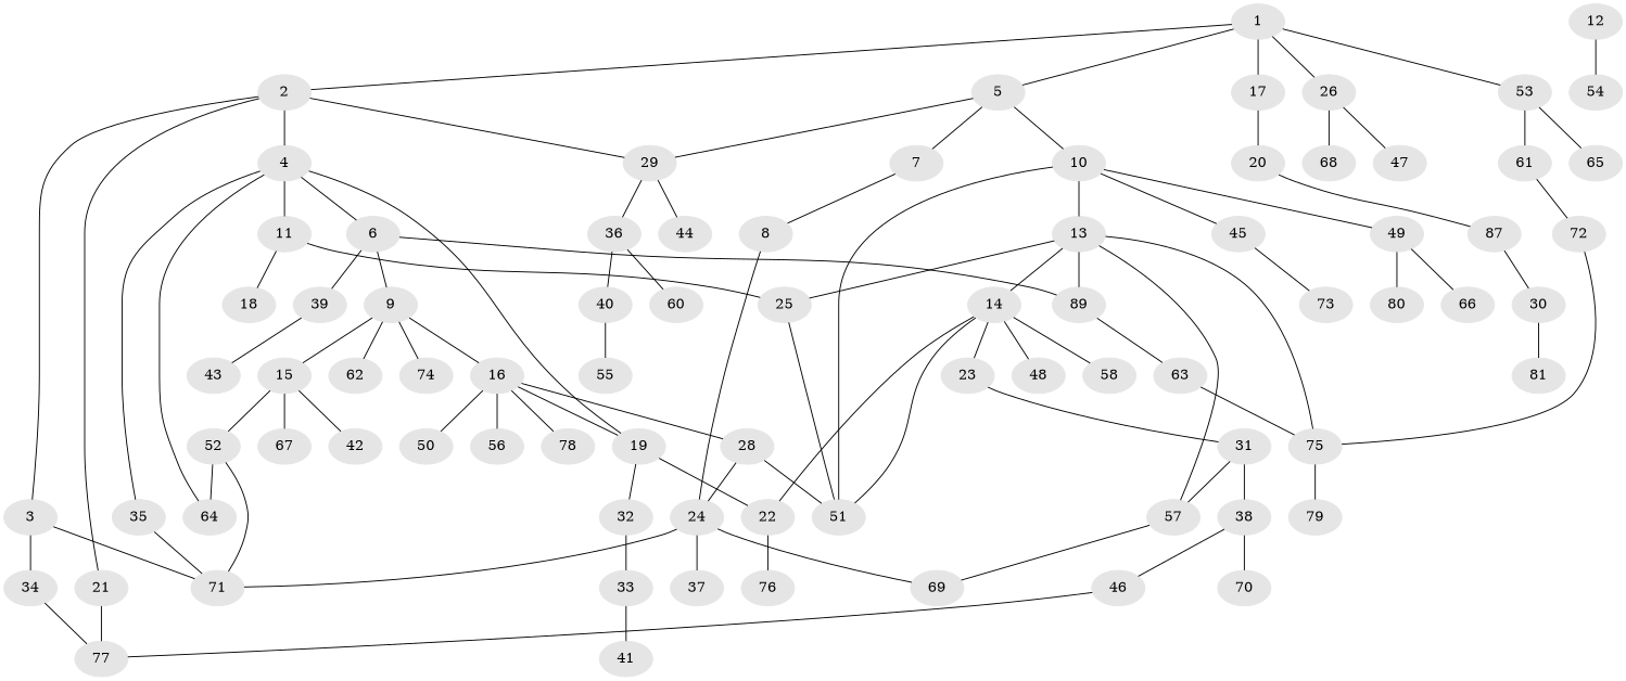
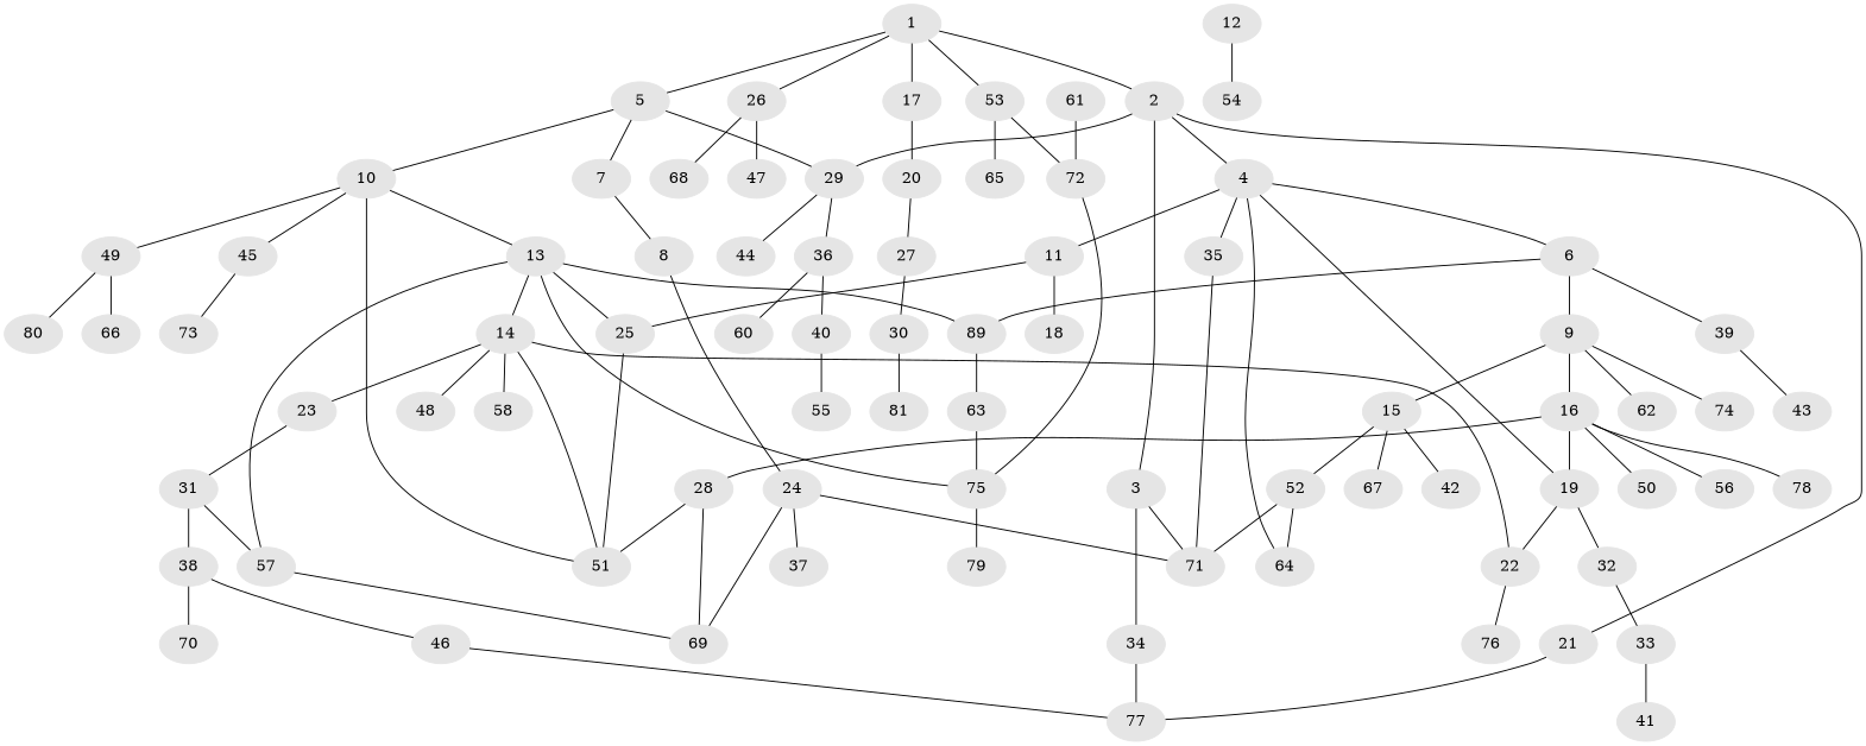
  graph {
    node [color=gray90 style=filled]
    1
    2
    5
    17
    26
    53
    3
    4
    21
    29
    7
    10
    20
    47
    68
    65
    72
    34
    71
    6
    11
    19
    35
    64
    77
    36
    44
    9
    39
    n30 [label=89]
    18
    25
    22
    32
    8
    13
    45
    49
    51
    12
    54
    15
    16
    62
    74
    43
    63
    24
    37
    69
    42
    52
    67
    28
    50
    56
    78
    14
    57
    75
    73
    66
    80
    23
    48
    58
    79
    76
    31
-   27 [label=87]
+   27
    33
    30
    38
    81
    40
    60
    46
    70
    41
    55
    61
    1 -- 2
    1 -- 5
    1 -- 17
    1 -- 26
    1 -- 53
    2 -- 3
    2 -- 4
    2 -- 21
    2 -- 29
    5 -- 29
    5 -- 7
    5 -- 10
    17 -- 20
    26 -- 47
    26 -- 68
    53 -- 65
-   53 -- 61
+   53 -- 72
    3 -- 34
    3 -- 71
    4 -- 6
    4 -- 11
    4 -- 19
    4 -- 35
    4 -- 64
    21 -- 77
    29 -- 36
    29 -- 44
    7 -- 8
    10 -- 13
    10 -- 45
    10 -- 49
    10 -- 51
    20 -- 27
    72 -- 75
    34 -- 77
    6 -- 9
    6 -- 39
    6 -- n30
    11 -- 18
    11 -- 25
    19 -- 22
    19 -- 32
    35 -- 71
    36 -- 40
    36 -- 60
    9 -- 15
    9 -- 16
    9 -- 62
    9 -- 74
    39 -- 43
    n30 -- 63
    25 -- 51
    22 -- 76
    32 -- 33
    8 -- 24
    13 -- n30
    13 -- 25
    13 -- 14
    13 -- 57
    13 -- 75
    45 -- 73
    49 -- 66
    49 -- 80
    12 -- 54
    15 -- 42
    15 -- 52
    15 -- 67
    16 -- 19
    16 -- 28
    16 -- 50
    16 -- 56
    16 -- 78
    63 -- 75
    24 -- 71
    24 -- 37
    24 -- 69
    52 -- 71
    52 -- 64
    28 -- 51
-   28 -- 24
+   28 -- 69
    14 -- 22
    14 -- 51
    14 -- 23
    14 -- 48
    14 -- 58
    57 -- 69
    75 -- 79
    23 -- 31
    31 -- 57
    31 -- 38
    27 -- 30
    33 -- 41
    30 -- 81
    38 -- 46
    38 -- 70
    40 -- 55
    46 -- 77
    61 -- 72
  }
